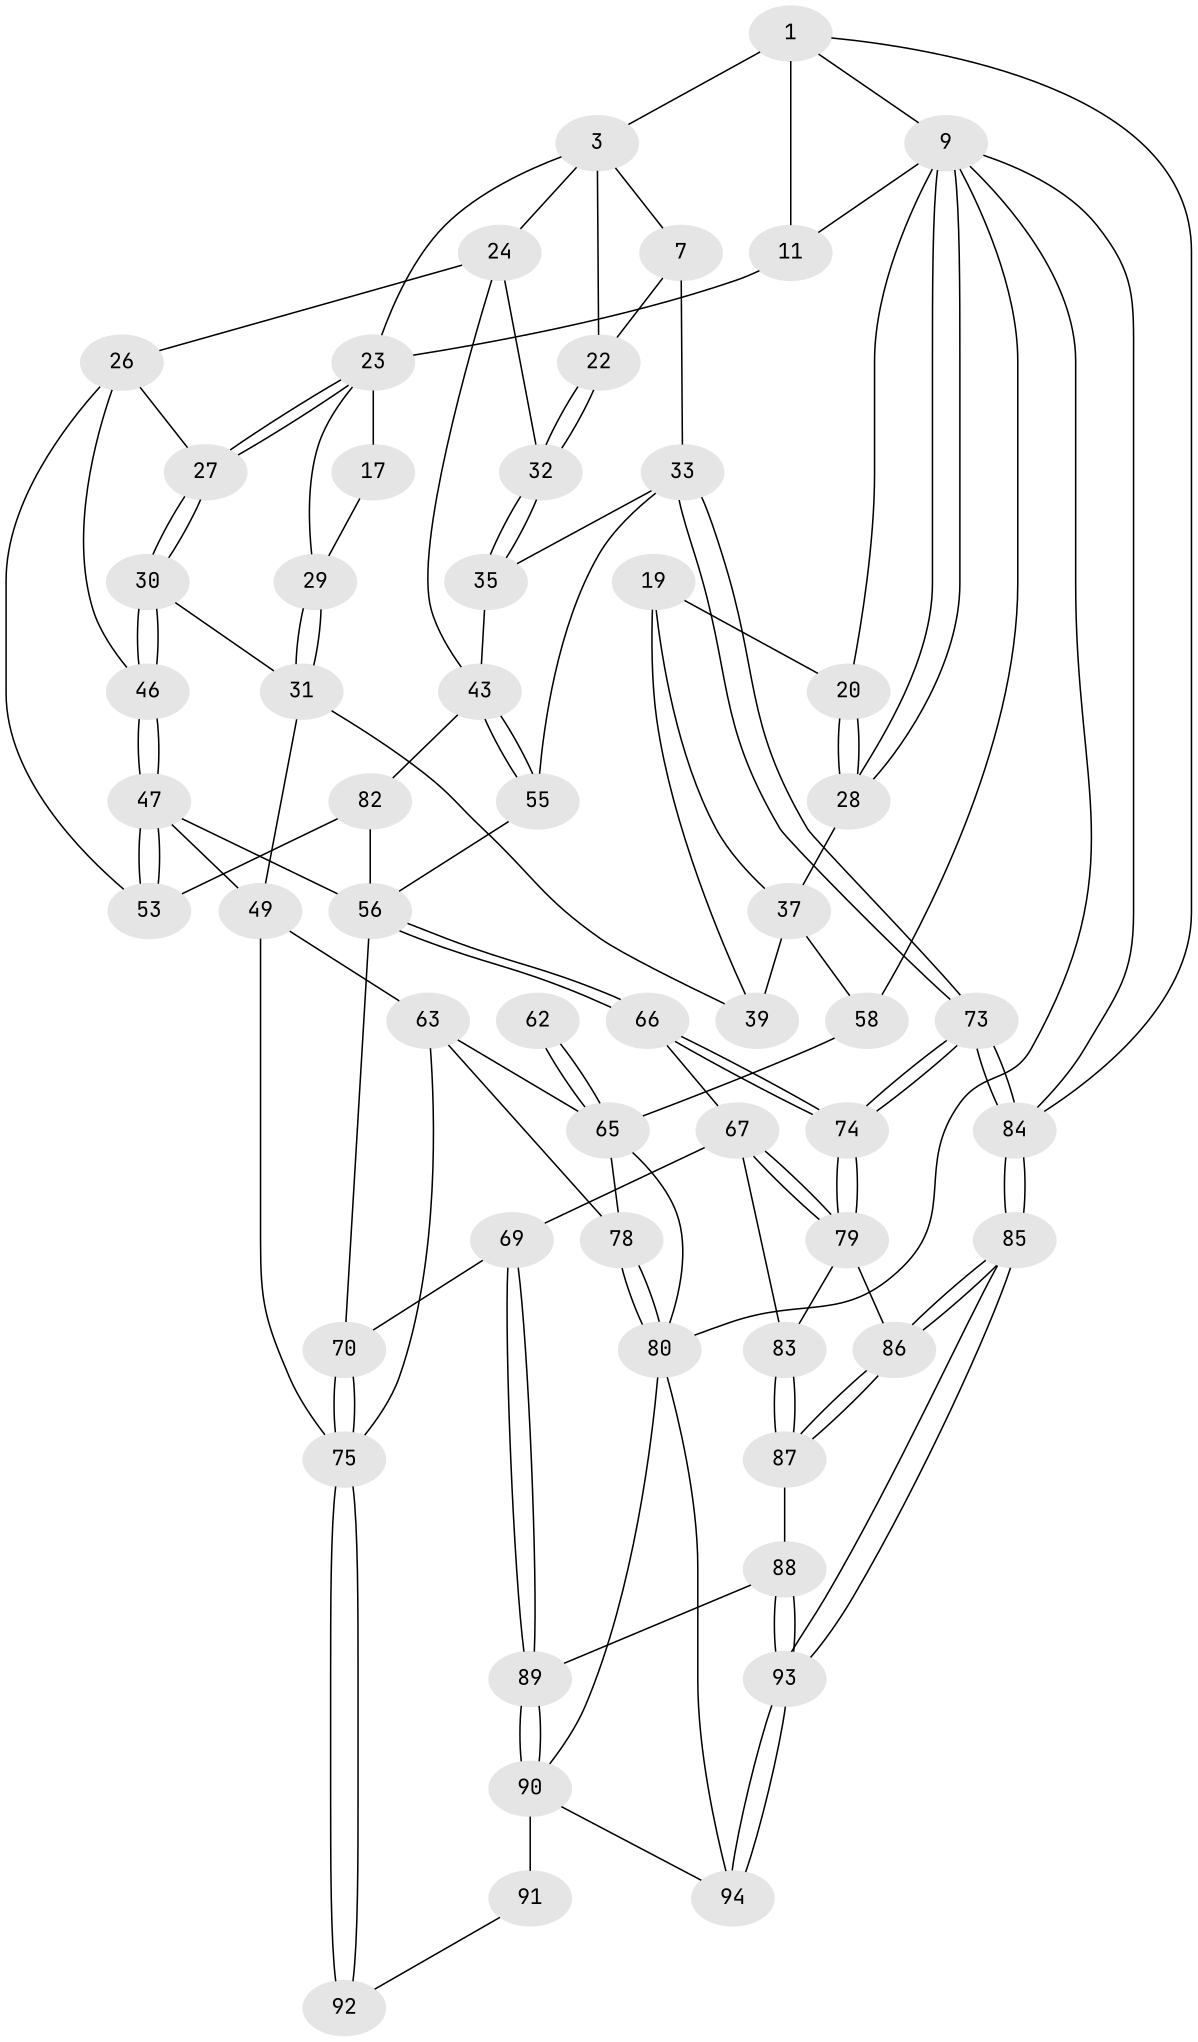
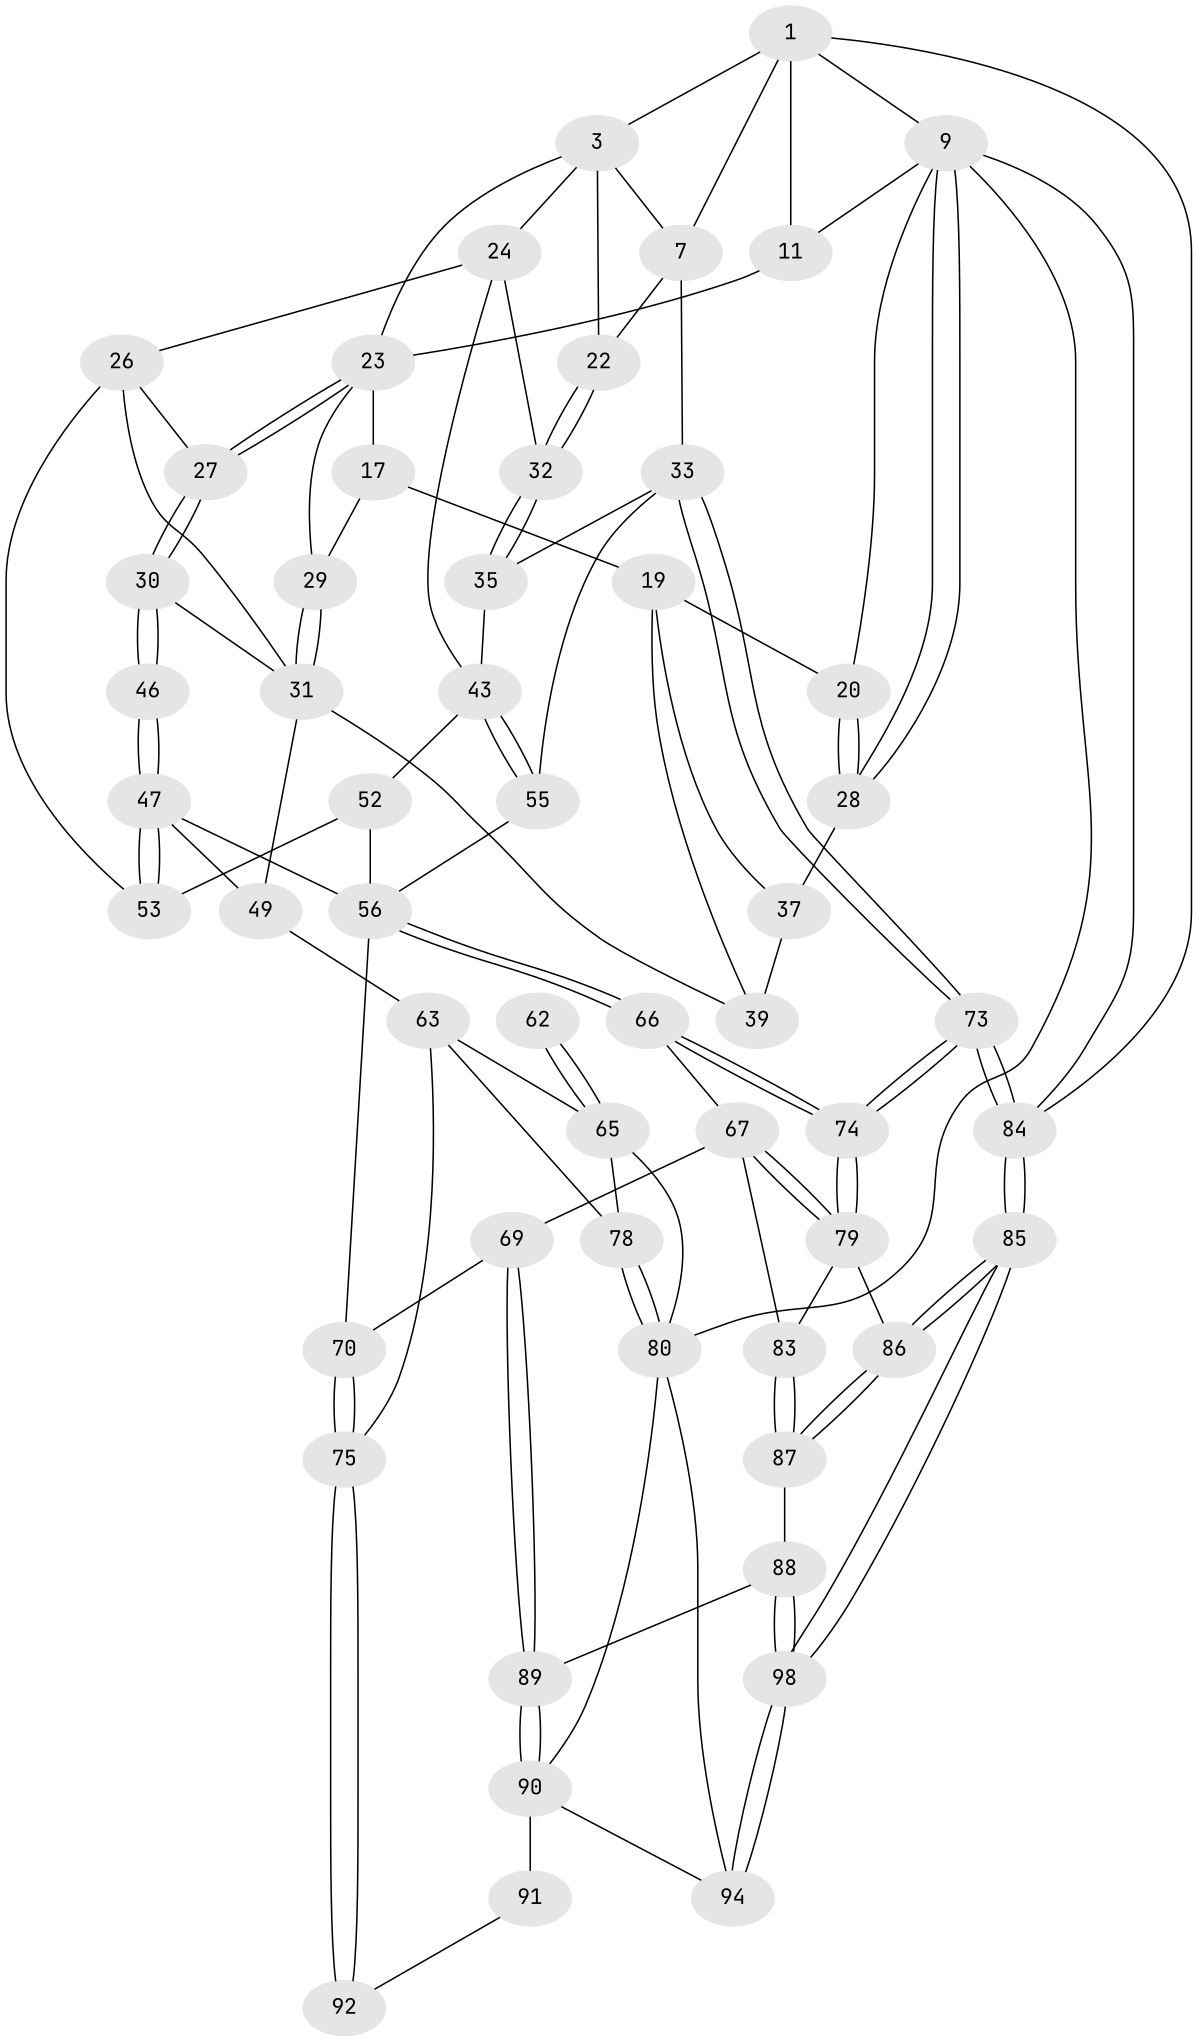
  graph {
    fontname="JetBrains Mono"
    node [color=gray90 fontname="JetBrains Mono" style=filled]
    edge [fontname="JetBrains Mono"]
    1 [super="+2+6"]
    3 [super="+12+4"]
    7 [super="+8"]
    9 [super="+59+10"]
    11
    84
    n7 [label=23 super="+14"]
    22
    24 [super="+25"]
    33 [super="+34"]
    20
    28
-   58
    80 [super="+96+81"]
    85
    17 [super="+18"]
    27
    29
    32
    26 [super="+45"]
    43 [super="+44"]
    35
    55
    73
    37 [super="+42"]
    65 [super="+71"]
    94
    90 [super="+95"]
    19 [super="+36"]
    30
    31 [super="+38"]
    39 [super="+40"]
    46
    53
-   52 [label=82]
+   52
    47 [super="+48"]
    49 [super="+50"]
    63 [super="+77+64"]
    75 [super="+76"]
    56 [super="+57"]
    74
    66
    70
    62
    78
    92
    67 [super="+68"]
    69
    79 [super="+82"]
    83
    89
    86
    87
    88
-   93
+   93 [label=98]
    91
    1 -- 3
+   1 -- 7
    1 -- 9
    1 -- 11
    1 -- 84
    3 -- 7
    3 -- n7
    3 -- 22
    3 -- 24
    7 -- 22
    7 -- 33
    9 -- 11
    9 -- 84
    9 -- 20
    9 -- 28
    9 -- 28
-   9 -- 58
    9 -- 80
    11 -- n7
    84 -- 85
    84 -- 85
    n7 -- 17 [weight=2]
    n7 -- 27
    n7 -- 27
    n7 -- 29
    22 -- 32
    22 -- 32
    24 -- 32
    24 -- 26
    24 -- 43
    33 -- 35
    33 -- 55
    33 -- 73
    33 -- 73
    20 -- 28
    20 -- 28
    28 -- 37
-   58 -- 65
    80 -- 94
    80 -- 90
    85 -- 86
    85 -- 86
    85 -- 93
    85 -- 93
    17 -- 29
+   17 -- 19
    27 -- 30
    27 -- 30
    29 -- 31
    29 -- 31
    32 -- 35
    32 -- 35
    26 -- 27
-   26 -- 46
+   26 -- 31
    26 -- 53
    43 -- 55
    43 -- 55
    43 -- 52
    35 -- 43
    55 -- 56
    73 -- 84
    73 -- 84
    73 -- 74
    73 -- 74
-   37 -- 58
    37 -- 39
    65 -- 80
    65 -- 78
    90 -- 94
    90 -- 91 [weight=2]
    19 -- 20
    19 -- 37
    19 -- 39
    30 -- 31
    30 -- 46
    30 -- 46
    31 -- 39
    31 -- 49
    46 -- 47
    46 -- 47
    52 -- 53
    52 -- 56
    47 -- 53
    47 -- 53
    47 -- 49
    47 -- 56
    49 -- 63 [weight=2]
-   49 -- 75
    63 -- 65
    63 -- 75
    63 -- 78
    75 -- 92
    75 -- 92
    56 -- 66
    56 -- 66
    56 -- 70
    74 -- 79
    74 -- 79
    66 -- 74
    66 -- 74
    66 -- 67
    70 -- 75
    70 -- 75
    62 -- 65
    62 -- 65
    78 -- 80
    78 -- 80
    67 -- 69
    67 -- 79
    67 -- 79
    67 -- 83
    69 -- 70
    69 -- 89
    69 -- 89
    79 -- 83
    79 -- 86
    83 -- 87
    83 -- 87
    89 -- 90
    89 -- 90
    86 -- 87
    86 -- 87
    87 -- 88
    88 -- 89
    88 -- 93
    88 -- 93
    93 -- 94
    93 -- 94
    91 -- 92
  }
